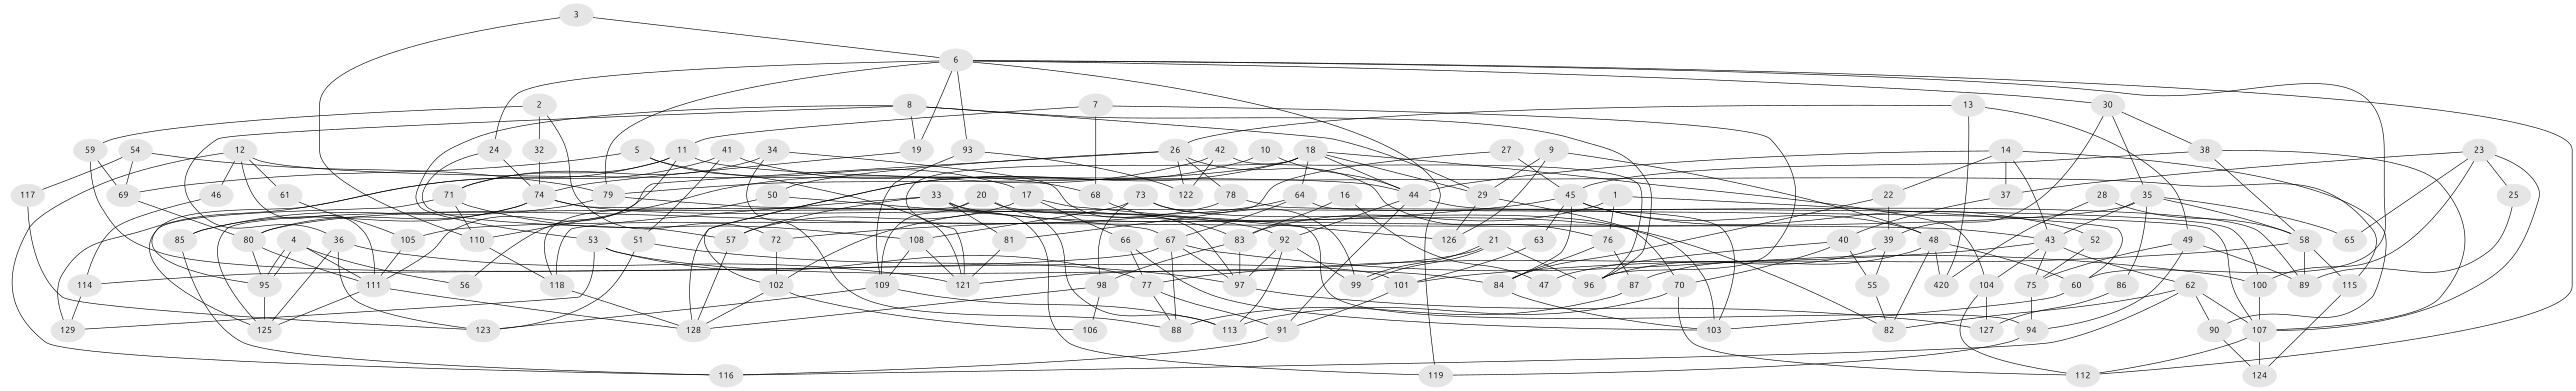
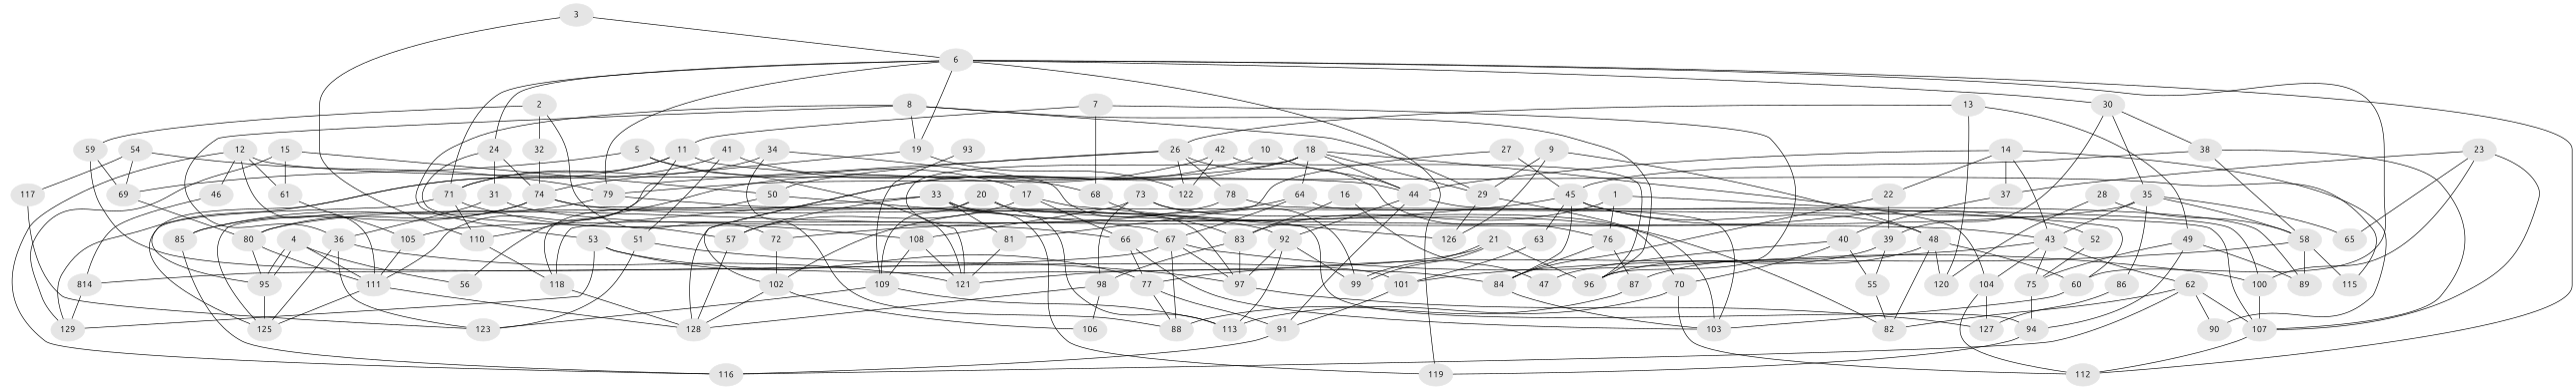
  graph {
    fontname=Ubuntu
    node [color=gray90 fontname=Ubuntu style=filled]
    edge [fontname=Ubuntu]
    1
    60
    76
    83
    103
    84
    87
    97
    98
    2
    32
    59
    72
    74
    69
    101
    102
    3
    6
    110
    19
    24
    30
    79
    93
    112
    119
    118
    4
    56
    95
    111
    125
    128
    5
    17
    121
    126
    57
    66
    80
    122
+   31
    39
    35
    38
    94
    85
    109
    7
    11
    68
    96
    71
    115
    8
    29
    36
    53
    70
    123
    129
    77
    9
    48
-   120 [label=420]
+   120
    82
    10
    44
    89
    91
    92
    106
    108
-   124
    12
    46
    61
    116
-   114
+   114 [label=814]
    105
    13
    26
    49
    50
    78
    75
    14
    22
    37
    43
    90
    40
    104
    62
+   15
    67
    16
    47
    18
    64
    127
    107
    20
    113
    21
    99
    55
    23
-   25
    65
    100
    27
    45
    81
    52
    63
    28
    58
    86
    33
    34
    88
    41
    51
    42
    54
    117
    73
    1 -- 60
    1 -- 76
    1 -- 83
    60 -- 103
    76 -- 84
    76 -- 87
    83 -- 97
    83 -- 98
    84 -- 103
    87 -- 88
    97 -- 127
    98 -- 128
    98 -- 106
    2 -- 32
    2 -- 59
    2 -- 72
    32 -- 74
    59 -- 69
    59 -- 101
    72 -- 102
    74 -- 80
    74 -- 85
    74 -- 92
    74 -- 107
    69 -- 80
    101 -- 91
    102 -- 128
    102 -- 106
    3 -- 6
    3 -- 110
    6 -- 60
    6 -- 19
    6 -- 24
    6 -- 30
    6 -- 79
-   6 -- 93
+   6 -- 71
    6 -- 112
    6 -- 119
    110 -- 118
    19 -- 74
-   93 -- 122
+   19 -- 122
    24 -- 74
    24 -- 57
+   24 -- 31
    30 -- 39
    30 -- 35
    30 -- 38
    79 -- 94
    79 -- 85
    93 -- 109
    118 -- 128
    4 -- 56
    4 -- 95
    4 -- 95
    4 -- 111
    95 -- 125
    111 -- 125
    111 -- 128
    5 -- 69
    5 -- 17
    5 -- 121
    17 -- 126
    17 -- 57
    17 -- 66
    57 -- 128
    66 -- 103
    66 -- 77
    80 -- 95
    80 -- 111
+   31 -- 66
+   31 -- 36
    39 -- 96
    39 -- 55
    35 -- 105
    35 -- 43
    35 -- 65
    35 -- 58
    35 -- 86
    38 -- 107
    38 -- 45
    38 -- 58
    94 -- 119
    85 -- 116
    109 -- 123
    109 -- 113
    7 -- 11
    7 -- 68
    7 -- 96
    11 -- 56
    11 -- 95
    11 -- 71
    11 -- 115
    68 -- 83
    71 -- 110
    71 -- 125
    71 -- 108
-   115 -- 124
    8 -- 19
    8 -- 96
    8 -- 29
    8 -- 36
    8 -- 53
    29 -- 126
    29 -- 70
    36 -- 125
    36 -- 121
    36 -- 123
    53 -- 84
    53 -- 129
    53 -- 77
    70 -- 112
    70 -- 113
    77 -- 91
    77 -- 88
    9 -- 126
    9 -- 29
    9 -- 48
    48 -- 60
    48 -- 87
    48 -- 120
    48 -- 82
    10 -- 102
    10 -- 44
    44 -- 89
    44 -- 91
    44 -- 92
    91 -- 116
    92 -- 97
    92 -- 113
    92 -- 99
    108 -- 121
    108 -- 109
    12 -- 111
    12 -- 44
    12 -- 46
    12 -- 61
    12 -- 116
    46 -- 114
    61 -- 105
    114 -- 129
    105 -- 111
    13 -- 120
    13 -- 26
    13 -- 49
    26 -- 76
    26 -- 111
    26 -- 122
    26 -- 50
    26 -- 78
    49 -- 94
    49 -- 89
    49 -- 75
    50 -- 118
    50 -- 67
    78 -- 80
    78 -- 100
    75 -- 94
    14 -- 44
    14 -- 22
    14 -- 37
    14 -- 43
    14 -- 90
    22 -- 84
    22 -- 39
    37 -- 40
    43 -- 77
    43 -- 75
    43 -- 104
    43 -- 62
-   90 -- 124
    40 -- 70
    40 -- 47
    40 -- 55
    104 -- 112
    104 -- 127
    62 -- 82
    62 -- 116
    62 -- 90
    62 -- 107
+   15 -- 129
+   15 -- 61
+   15 -- 50
    67 -- 97
    67 -- 114
    67 -- 100
    67 -- 88
    16 -- 83
    16 -- 47
    18 -- 79
    18 -- 128
    18 -- 121
    18 -- 29
    18 -- 44
    18 -- 104
    18 -- 64
    64 -- 103
    64 -- 102
    64 -- 67
    107 -- 112
-   107 -- 124
    20 -- 125
    20 -- 109
    20 -- 43
    20 -- 113
    21 -- 121
    21 -- 96
    21 -- 99
    21 -- 99
    55 -- 82
    23 -- 37
    23 -- 107
-   23 -- 25
    23 -- 65
    23 -- 100
-   25 -- 89
    100 -- 107
    27 -- 45
    27 -- 81
    45 -- 84
    45 -- 72
    45 -- 48
    45 -- 52
    45 -- 63
    81 -- 121
    52 -- 75
    63 -- 101
    28 -- 120
    28 -- 58
    58 -- 101
    58 -- 115
    58 -- 89
    86 -- 127
    33 -- 119
    33 -- 118
    33 -- 57
    33 -- 82
    33 -- 81
    34 -- 97
    34 -- 71
    34 -- 88
    41 -- 68
    41 -- 129
    41 -- 51
    51 -- 97
    51 -- 123
    42 -- 110
    42 -- 122
    42 -- 96
    54 -- 69
    54 -- 79
    54 -- 117
    117 -- 123
    73 -- 103
    73 -- 98
    73 -- 108
    73 -- 99
  }
